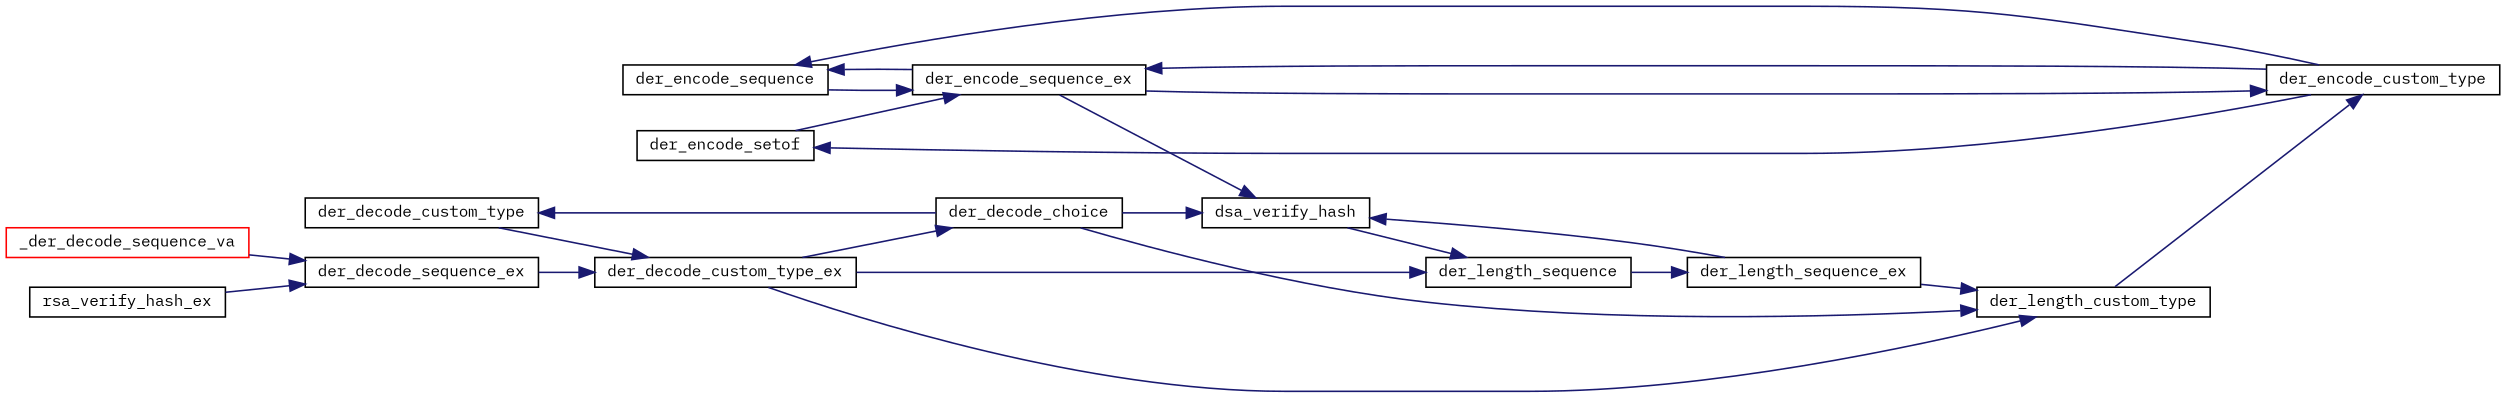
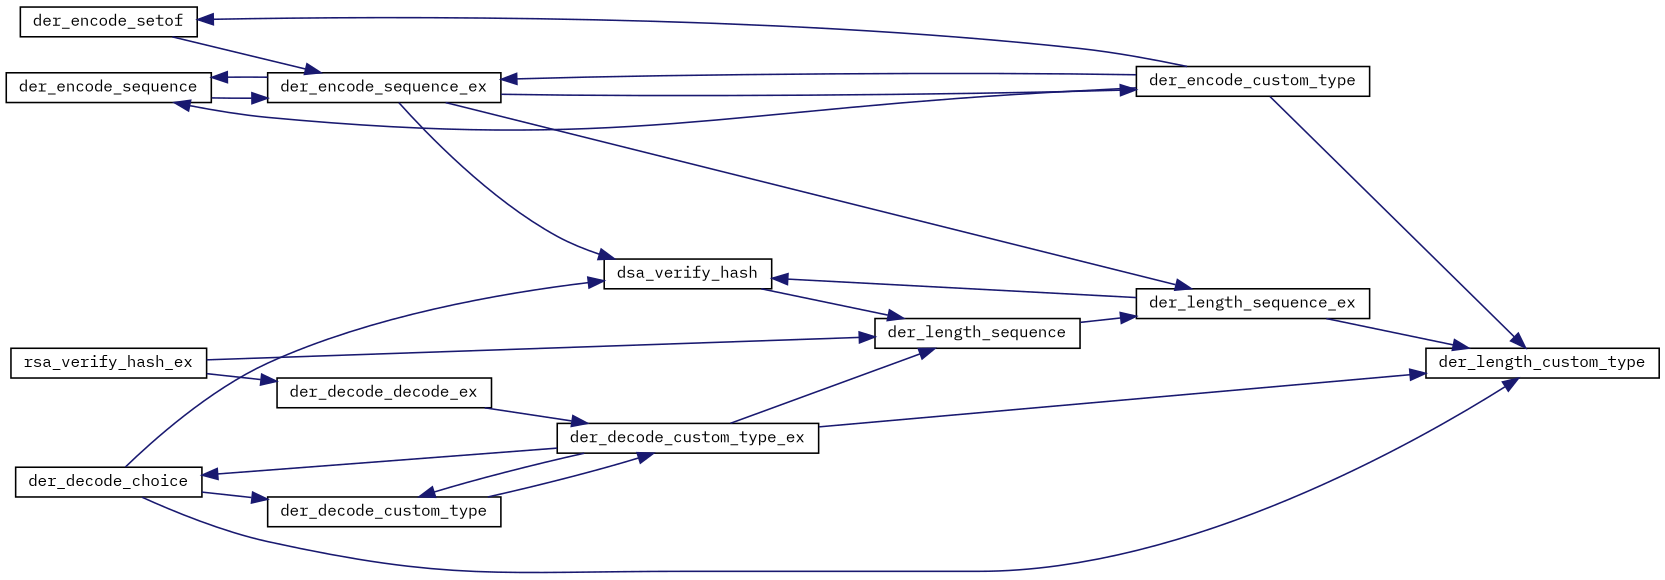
  digraph {
    fontname="IBM Plex Mono"
    rankdir=RL
    node [color=black fillcolor=white fontname="IBM Plex Mono" fontsize=10 shape=record style=filled]
    edge [color=midnightblue dir=back fontname="IBM Plex Mono" fontsize=10 labelfontname=Helvetica labelfontsize=10 style=solid]
    n1 [height=0.2 label=der_encode_custom_type width=0.4]
    n2 [height=0.2 label=der_encode_sequence_ex width=0.4]
    n3 [height=0.2 label=der_length_custom_type width=0.4]
    n4 [height=0.2 label=der_decode_choice width=0.4]
    n5 [height=0.2 label=der_decode_custom_type_ex width=0.4]
    n6 [height=0.2 label=der_length_sequence_ex width=0.4]
    n7 [height=0.2 label=der_encode_sequence width=0.4]
    n8 [height=0.2 label=der_encode_setof width=0.4]
    n9 [height=0.2 label=der_decode_custom_type width=0.4]
-   n10 [height=0.2 label=der_decode_sequence_ex width=0.4]
+   n10 [height=0.2 label=der_decode_decode_ex width=0.4]
    n11 [height=0.2 label=der_length_sequence width=0.4]
-   n12 [color=red height=0.2 label=_der_decode_sequence_va width=0.4]
    n13 [height=0.2 label=rsa_verify_hash_ex width=0.4]
    n14 [height=0.2 label=dsa_verify_hash width=0.4]
    n1 -> n2
    n2 -> n1
    n2 -> n7
    n2 -> n8
-   n1 -> n3
+   n3 -> n1
    n3 -> n4
    n3 -> n5
    n3 -> n6
    n4 -> n5
    n5 -> n9
    n5 -> n10
+   n6 -> n2
    n6 -> n11
    n7 -> n1
    n7 -> n2
    n8 -> n1
    n9 -> n4
-   n10 -> n12
+   n9 -> n5
    n10 -> n13
    n11 -> n5
+   n11 -> n13
    n11 -> n14
    n14 -> n2
    n14 -> n4
    n14 -> n6
  }
